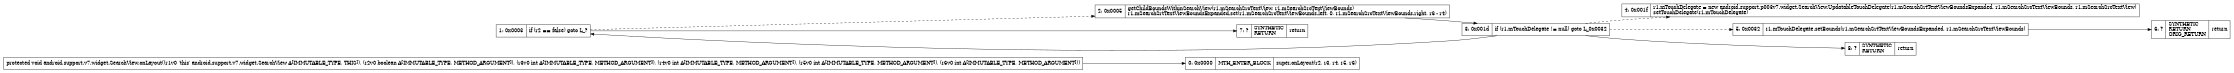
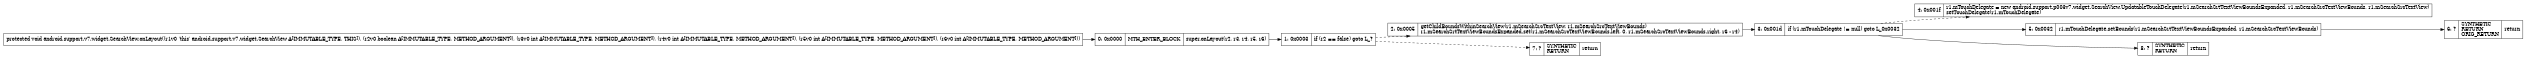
  digraph {
    rankdir=LR
    node [shape=record]
    n1 [label="{0\:\ 0x0000|MTH_ENTER_BLOCK\l|super.onLayout(r2, r3, r4, r5, r6)\l}"]
    n2 [label="{1\:\ 0x0003|if (r2 == false) goto L_?\l}"]
    n3 [label="{2\:\ 0x0005|getChildBoundsWithinSearchView(r1.mSearchSrcTextView, r1.mSearchSrcTextViewBounds)\lr1.mSearchSrtTextViewBoundsExpanded.set(r1.mSearchSrcTextViewBounds.left, 0, r1.mSearchSrcTextViewBounds.right, r6 \- r4)\l}"]
    n4 [label="{7\:\ ?|SYNTHETIC\lRETURN\l|return\l}"]
    n5 [label="{3\:\ 0x001d|if (r1.mTouchDelegate != null) goto L_0x0032\l}"]
    n6 [label="{4\:\ 0x001f|r1.mTouchDelegate = new android.support.p003v7.widget.SearchView.UpdatableTouchDelegate(r1.mSearchSrtTextViewBoundsExpanded, r1.mSearchSrcTextViewBounds, r1.mSearchSrcTextView)\lsetTouchDelegate(r1.mTouchDelegate)\l}"]
    n7 [label="{5\:\ 0x0032|r1.mTouchDelegate.setBounds(r1.mSearchSrtTextViewBoundsExpanded, r1.mSearchSrcTextViewBounds)\l}"]
    n8 [label="{8\:\ ?|SYNTHETIC\lRETURN\l|return\l}"]
    n9 [label="{6\:\ ?|SYNTHETIC\lRETURN\lORIG_RETURN\l|return\l}"]
    n10 [label="{protected void android.support.v7.widget.SearchView.onLayout((r1v0 'this' android.support.v7.widget.SearchView A[IMMUTABLE_TYPE, THIS]), (r2v0 boolean A[IMMUTABLE_TYPE, METHOD_ARGUMENT]), (r3v0 int A[IMMUTABLE_TYPE, METHOD_ARGUMENT]), (r4v0 int A[IMMUTABLE_TYPE, METHOD_ARGUMENT]), (r5v0 int A[IMMUTABLE_TYPE, METHOD_ARGUMENT]), (r6v0 int A[IMMUTABLE_TYPE, METHOD_ARGUMENT])) }"]
-   n5 -> n2
+   n1 -> n2
    n2 -> n3 [style=dashed]
-   n2 -> n4
+   n2 -> n4 [style=dashed]
    n3 -> n5
    n5 -> n6 [style=dashed]
-   n5 -> n7 [style=dashed]
+   n5 -> n7
    n5 -> n8
    n7 -> n9
    n10 -> n1
  }
